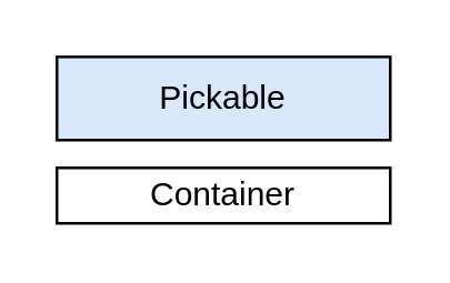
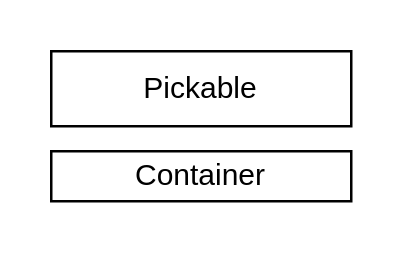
  <mxCell id="0" />
  <mxCell id="1" parent="0" />
- <mxCell id="2" value="Pickable&lt;br&gt;" style="rounded=0;whiteSpace=wrap;html=1;fillColor=#dae8fc;" vertex="1" parent="1"><mxGeometry x="20" y="20" width="120" height="30" as="geometry" /></mxCell>
+ <mxCell id="2" value="Pickable&lt;br&gt;" style="rounded=0;whiteSpace=wrap;html=1;" vertex="1" parent="1"><mxGeometry x="20" y="20" width="120" height="30" as="geometry" /></mxCell>
  <mxCell id="3" value="Container&lt;br&gt;" style="rounded=0;whiteSpace=wrap;html=1;" vertex="1" parent="1"><mxGeometry x="20" y="60" width="120" height="20" as="geometry" /></mxCell>
